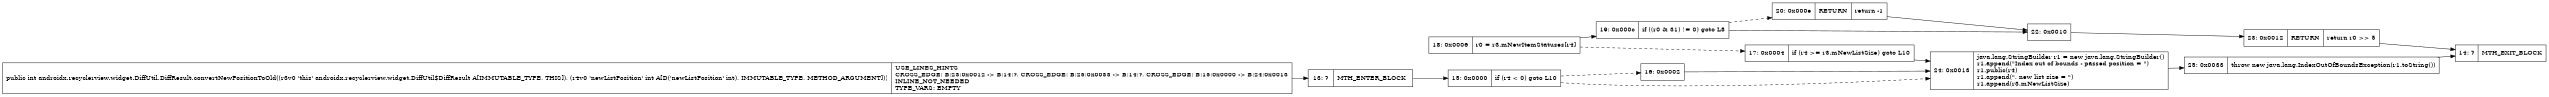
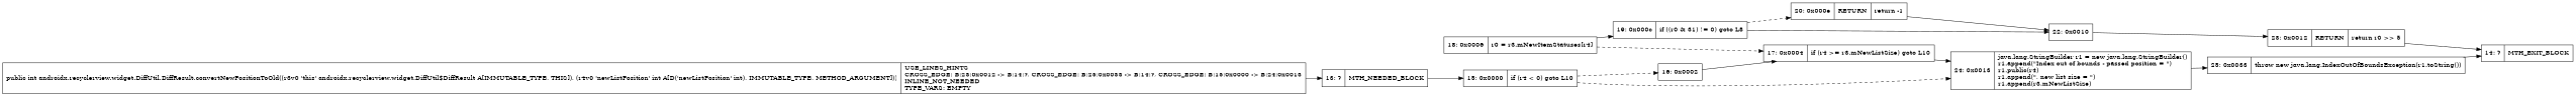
  digraph {
    rankdir=LR
    node [shape=record]
-   n1 [label="{13\:\ ?|MTH_ENTER_BLOCK\l}"]
+   n1 [label="{13\:\ ?|MTH_NEEDED_BLOCK\l}"]
    n2 [label="{15\:\ 0x0000|if (r4 \< 0) goto L10\l}"]
    n3 [label="{16\:\ 0x0002}"]
    n4 [label="{24\:\ 0x0013|java.lang.StringBuilder r1 = new java.lang.StringBuilder()\lr1.append(\"Index out of bounds \- passed position = \")\lr1.public(r4)\lr1.append(\", new list size = \")\lr1.append(r3.mNewListSize)\l}"]
    n5 [label="{17\:\ 0x0004|if (r4 \>= r3.mNewListSize) goto L10\l}"]
    n6 [label="{25\:\ 0x0033|throw new java.lang.IndexOutOfBoundsException(r1.toString())\l}"]
    n7 [label="{18\:\ 0x0006|r0 = r3.mNewItemStatuses[r4]\l}"]
    n8 [label="{19\:\ 0x000c|if ((r0 & 31) != 0) goto L8\l}"]
    n9 [label="{20\:\ 0x000e|RETURN\l|return \-1\l}"]
    n10 [label="{22\:\ 0x0010}"]
    n11 [label="{23\:\ 0x0012|RETURN\l|return r0 \>\> 5\l}"]
    n12 [label="{14\:\ ?|MTH_EXIT_BLOCK\l}"]
    n13 [label="{public int androidx.recyclerview.widget.DiffUtil.DiffResult.convertNewPositionToOld((r3v0 'this' androidx.recyclerview.widget.DiffUtil$DiffResult A[IMMUTABLE_TYPE, THIS]), (r4v0 'newListPosition' int A[D('newListPosition' int), IMMUTABLE_TYPE, METHOD_ARGUMENT]))  | USE_LINES_HINTS\lCROSS_EDGE: B:23:0x0012 \-\> B:14:?, CROSS_EDGE: B:25:0x0033 \-\> B:14:?, CROSS_EDGE: B:15:0x0000 \-\> B:24:0x0013\lINLINE_NOT_NEEDED\lTYPE_VARS: EMPTY\l}"]
    n1 -> n2
    n2 -> n3 [style=dashed]
    n2 -> n4 [style=dashed]
-   n3 -> n4
+   n3 -> n5
    n4 -> n6
    n5 -> n4
    n6 -> n12
    n7 -> n5 [style=dashed]
    n7 -> n8
    n8 -> n9 [style=dashed]
    n8 -> n10
    n9 -> n10
    n10 -> n11
    n11 -> n12
    n13 -> n1
  }
